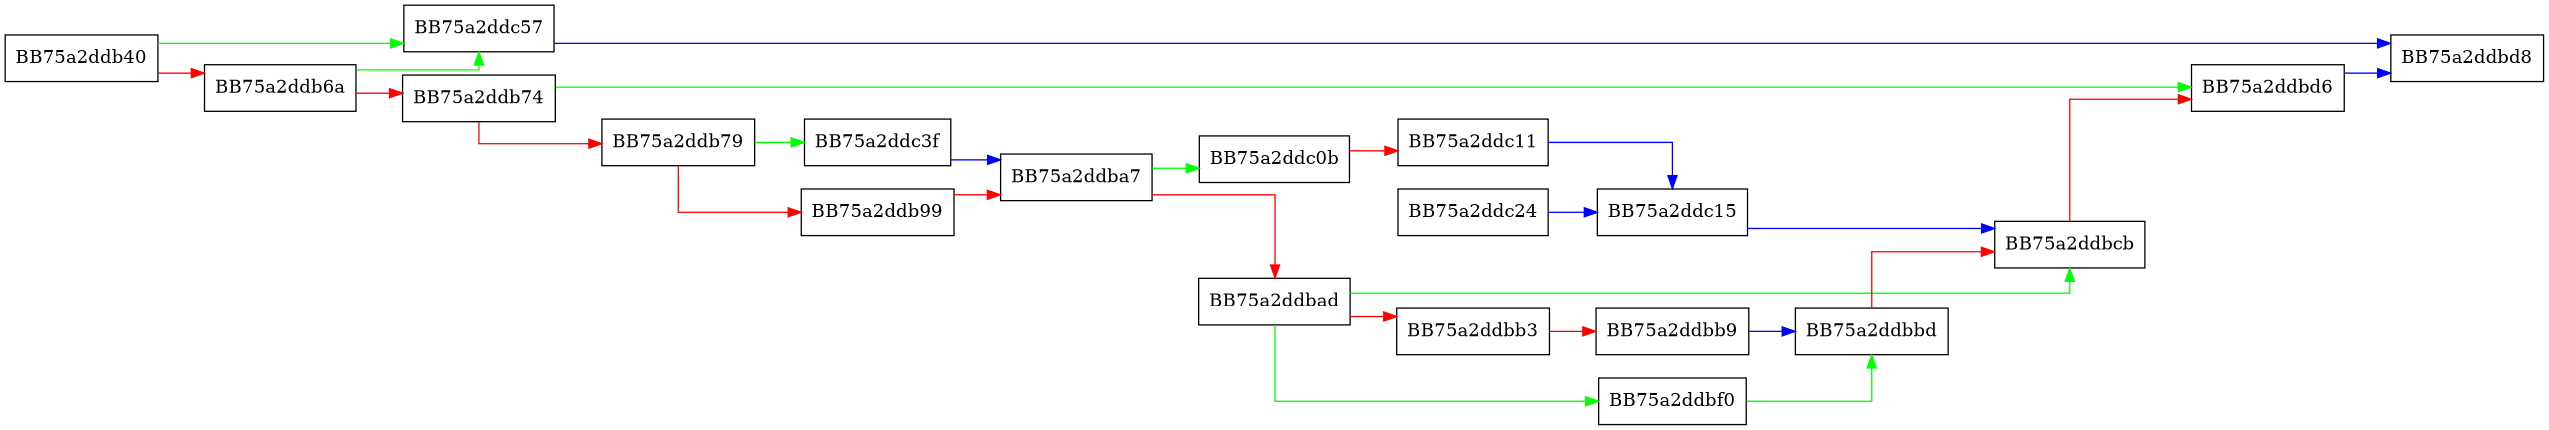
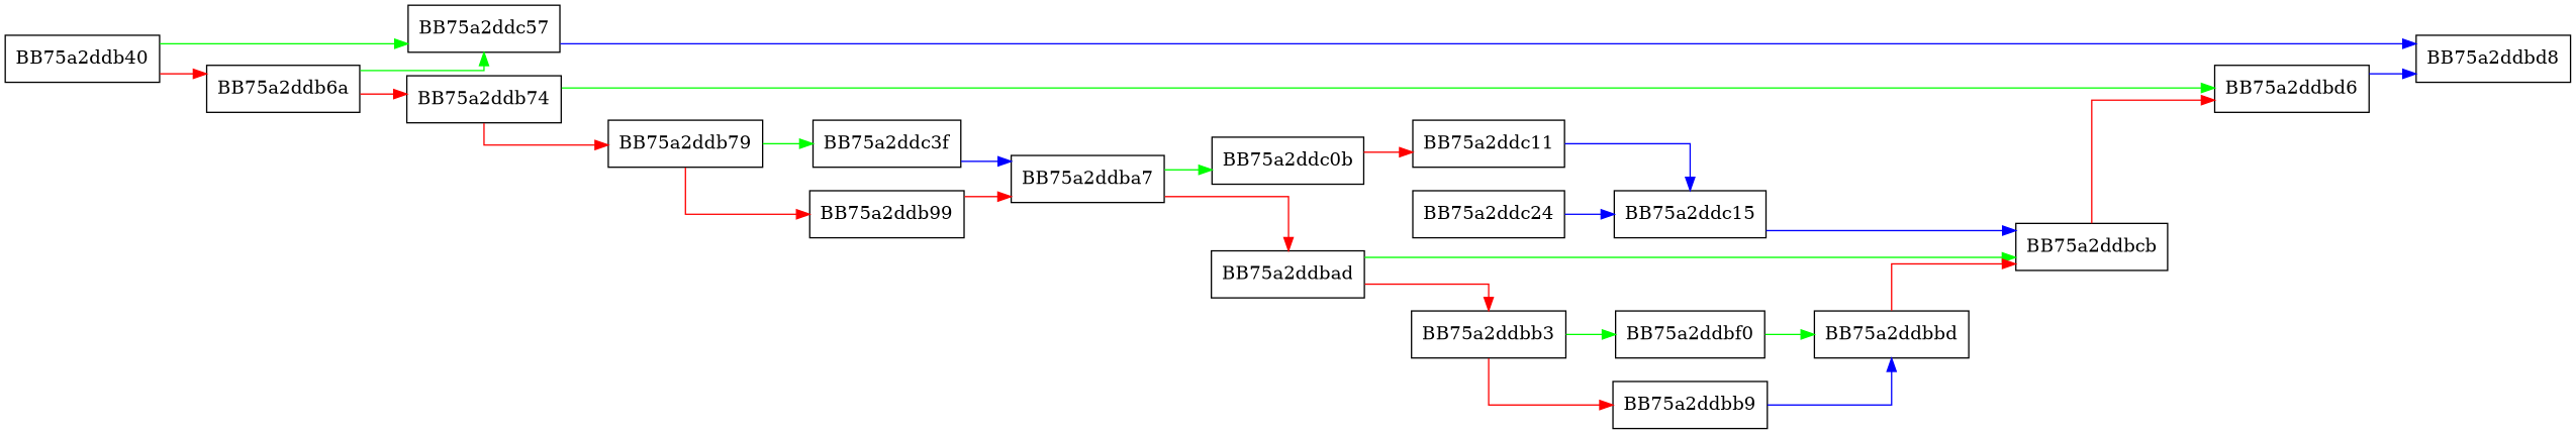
  digraph {
    fontname="DejaVu Serif"
    rankdir=LR
    splines=ortho
    node [fontname="DejaVu Serif" shape=box]
    edge [color=red fontname="DejaVu Serif"]
    BB75a2ddb40
    BB75a2ddc57
    BB75a2ddb6a
    BB75a2ddbd8
    BB75a2ddb74
    BB75a2ddbd6
    BB75a2ddb79
    BB75a2ddc3f
    BB75a2ddb99
    BB75a2ddba7
    BB75a2ddc0b
    BB75a2ddbad
    BB75a2ddc11
    BB75a2ddbcb
    BB75a2ddbb3
    BB75a2ddc24
    BB75a2ddc15
    BB75a2ddbf0
    BB75a2ddbb9
    BB75a2ddbbd
    BB75a2ddb40 -> BB75a2ddc57 [color=green]
    BB75a2ddb40 -> BB75a2ddb6a
    BB75a2ddc57 -> BB75a2ddbd8 [color=blue]
    BB75a2ddb6a -> BB75a2ddc57 [color=green]
    BB75a2ddb6a -> BB75a2ddb74
    BB75a2ddb74 -> BB75a2ddbd6 [color=green]
    BB75a2ddb74 -> BB75a2ddb79
    BB75a2ddbd6 -> BB75a2ddbd8 [color=blue]
    BB75a2ddb79 -> BB75a2ddc3f [color=green]
    BB75a2ddb79 -> BB75a2ddb99
    BB75a2ddc3f -> BB75a2ddba7 [color=blue]
    BB75a2ddb99 -> BB75a2ddba7
    BB75a2ddba7 -> BB75a2ddc0b [color=green]
    BB75a2ddba7 -> BB75a2ddbad
    BB75a2ddc0b -> BB75a2ddc11
    BB75a2ddbad -> BB75a2ddbcb [color=green]
    BB75a2ddbad -> BB75a2ddbb3
    BB75a2ddc11 -> BB75a2ddc15 [color=blue]
    BB75a2ddbcb -> BB75a2ddbd6
-   BB75a2ddbad -> BB75a2ddbf0 [color=green]
+   BB75a2ddbb3 -> BB75a2ddbf0 [color=green]
    BB75a2ddbb3 -> BB75a2ddbb9
    BB75a2ddc24 -> BB75a2ddc15 [color=blue]
    BB75a2ddc15 -> BB75a2ddbcb [color=blue]
    BB75a2ddbf0 -> BB75a2ddbbd [color=green]
    BB75a2ddbb9 -> BB75a2ddbbd [color=blue]
    BB75a2ddbbd -> BB75a2ddbcb
  }
